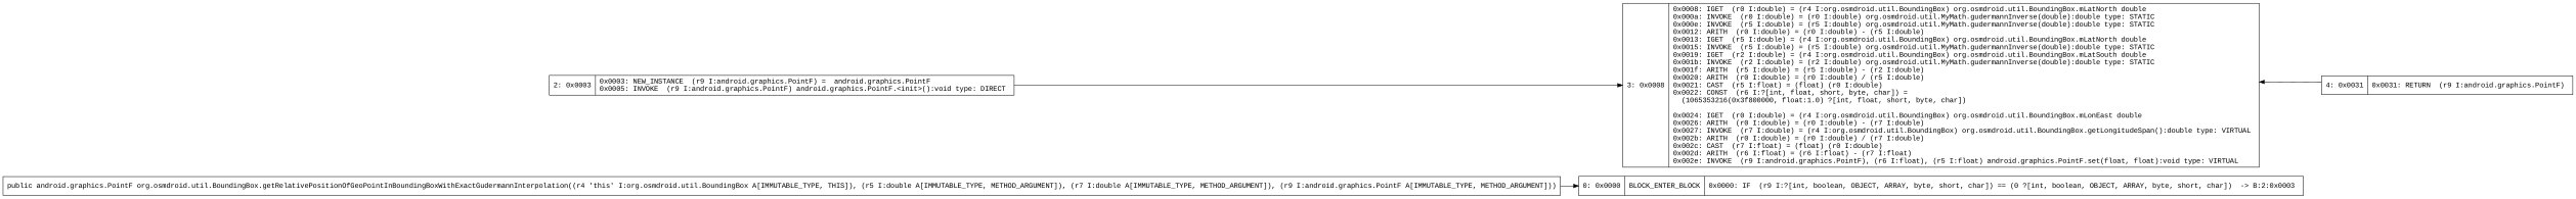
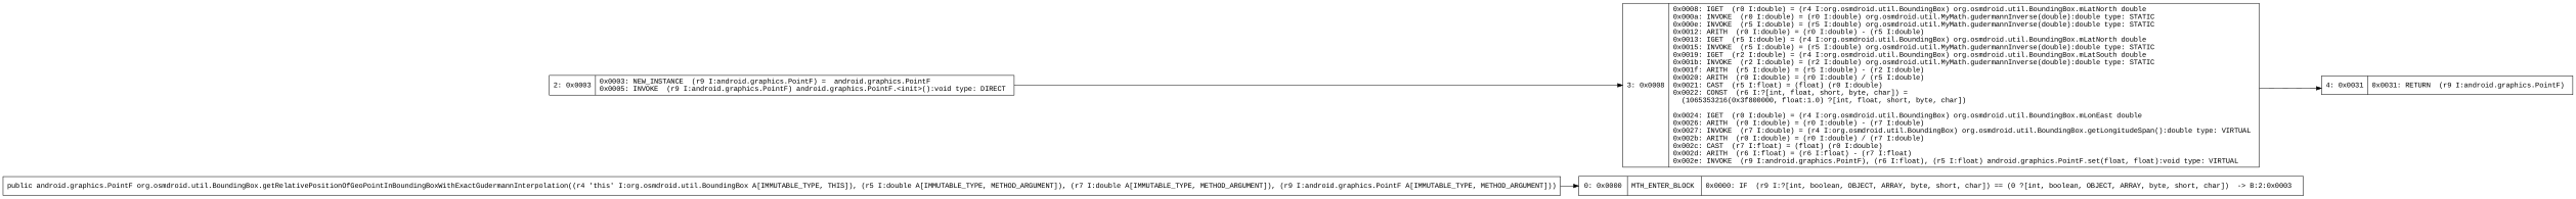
  digraph {
    fontname="Liberation Mono"
    rankdir=LR
    node [fontname="Liberation Mono" shape=record]
    edge [fontname="Liberation Mono"]
-   n1 [label="{0\:\ 0x0000|BLOCK_ENTER_BLOCK\l|0x0000: IF  (r9 I:?[int, boolean, OBJECT, ARRAY, byte, short, char]) == (0 ?[int, boolean, OBJECT, ARRAY, byte, short, char])  \-\> B:2:0x0003 \l}"]
+   n1 [label="{0\:\ 0x0000|MTH_ENTER_BLOCK\l|0x0000: IF  (r9 I:?[int, boolean, OBJECT, ARRAY, byte, short, char]) == (0 ?[int, boolean, OBJECT, ARRAY, byte, short, char])  \-\> B:2:0x0003 \l}"]
    n2 [label="{2\:\ 0x0003|0x0003: NEW_INSTANCE  (r9 I:android.graphics.PointF) =  android.graphics.PointF \l0x0005: INVOKE  (r9 I:android.graphics.PointF) android.graphics.PointF.\<init\>():void type: DIRECT \l}"]
    n3 [label="{3\:\ 0x0008|0x0008: IGET  (r0 I:double) = (r4 I:org.osmdroid.util.BoundingBox) org.osmdroid.util.BoundingBox.mLatNorth double \l0x000a: INVOKE  (r0 I:double) = (r0 I:double) org.osmdroid.util.MyMath.gudermannInverse(double):double type: STATIC \l0x000e: INVOKE  (r5 I:double) = (r5 I:double) org.osmdroid.util.MyMath.gudermannInverse(double):double type: STATIC \l0x0012: ARITH  (r0 I:double) = (r0 I:double) \- (r5 I:double) \l0x0013: IGET  (r5 I:double) = (r4 I:org.osmdroid.util.BoundingBox) org.osmdroid.util.BoundingBox.mLatNorth double \l0x0015: INVOKE  (r5 I:double) = (r5 I:double) org.osmdroid.util.MyMath.gudermannInverse(double):double type: STATIC \l0x0019: IGET  (r2 I:double) = (r4 I:org.osmdroid.util.BoundingBox) org.osmdroid.util.BoundingBox.mLatSouth double \l0x001b: INVOKE  (r2 I:double) = (r2 I:double) org.osmdroid.util.MyMath.gudermannInverse(double):double type: STATIC \l0x001f: ARITH  (r5 I:double) = (r5 I:double) \- (r2 I:double) \l0x0020: ARITH  (r0 I:double) = (r0 I:double) \/ (r5 I:double) \l0x0021: CAST  (r5 I:float) = (float) (r0 I:double) \l0x0022: CONST  (r6 I:?[int, float, short, byte, char]) = \l  (1065353216(0x3f800000, float:1.0) ?[int, float, short, byte, char])\l \l0x0024: IGET  (r0 I:double) = (r4 I:org.osmdroid.util.BoundingBox) org.osmdroid.util.BoundingBox.mLonEast double \l0x0026: ARITH  (r0 I:double) = (r0 I:double) \- (r7 I:double) \l0x0027: INVOKE  (r7 I:double) = (r4 I:org.osmdroid.util.BoundingBox) org.osmdroid.util.BoundingBox.getLongitudeSpan():double type: VIRTUAL \l0x002b: ARITH  (r0 I:double) = (r0 I:double) \/ (r7 I:double) \l0x002c: CAST  (r7 I:float) = (float) (r0 I:double) \l0x002d: ARITH  (r6 I:float) = (r6 I:float) \- (r7 I:float) \l0x002e: INVOKE  (r9 I:android.graphics.PointF), (r6 I:float), (r5 I:float) android.graphics.PointF.set(float, float):void type: VIRTUAL \l}"]
    n4 [label="{4\:\ 0x0031|0x0031: RETURN  (r9 I:android.graphics.PointF) \l}"]
    n5 [label="{public android.graphics.PointF org.osmdroid.util.BoundingBox.getRelativePositionOfGeoPointInBoundingBoxWithExactGudermannInterpolation((r4 'this' I:org.osmdroid.util.BoundingBox A[IMMUTABLE_TYPE, THIS]), (r5 I:double A[IMMUTABLE_TYPE, METHOD_ARGUMENT]), (r7 I:double A[IMMUTABLE_TYPE, METHOD_ARGUMENT]), (r9 I:android.graphics.PointF A[IMMUTABLE_TYPE, METHOD_ARGUMENT])) }"]
    n2 -> n3
-   n4 -> n3
+   n3 -> n4
    n5 -> n1
  }
